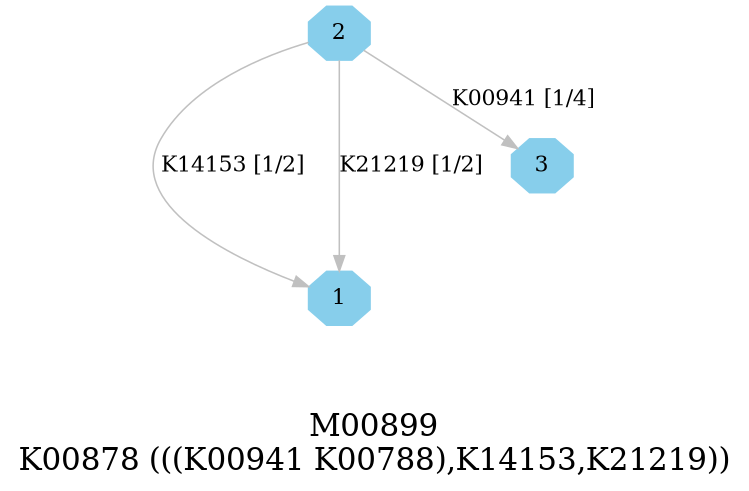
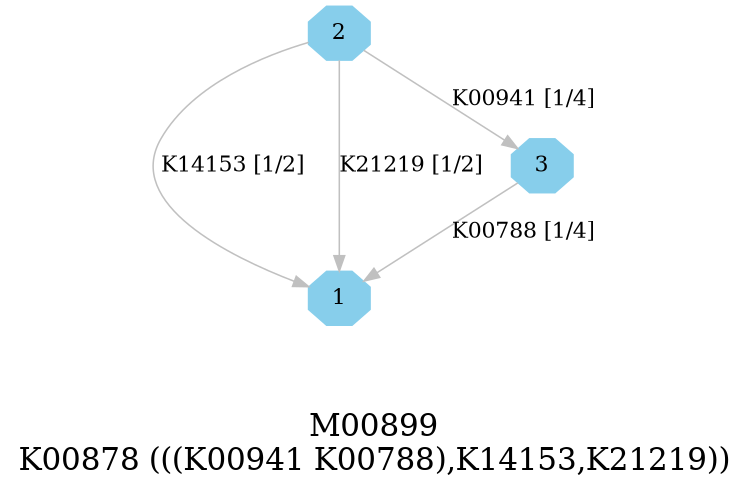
  digraph {
    fontsize=20
    label="M00899\nK00878 (((K00941 K00788),K14153,K21219))"
    node [color=skyblue shape=octagon style=filled]
    edge [color=grey]
    1 [height=.3 width=.3]
    2 [height=.3 width=.3]
    3 [height=.3 width=.3]
    subgraph sub_1 {
      1
      2
      3
    }
    2 -> 1 [label="K14153 [1/2]"]
    2 -> 1 [label="K21219 [1/2]"]
    2 -> 3 [label="K00941 [1/4]"]
+   3 -> 1 [label="K00788 [1/4]"]
  }
